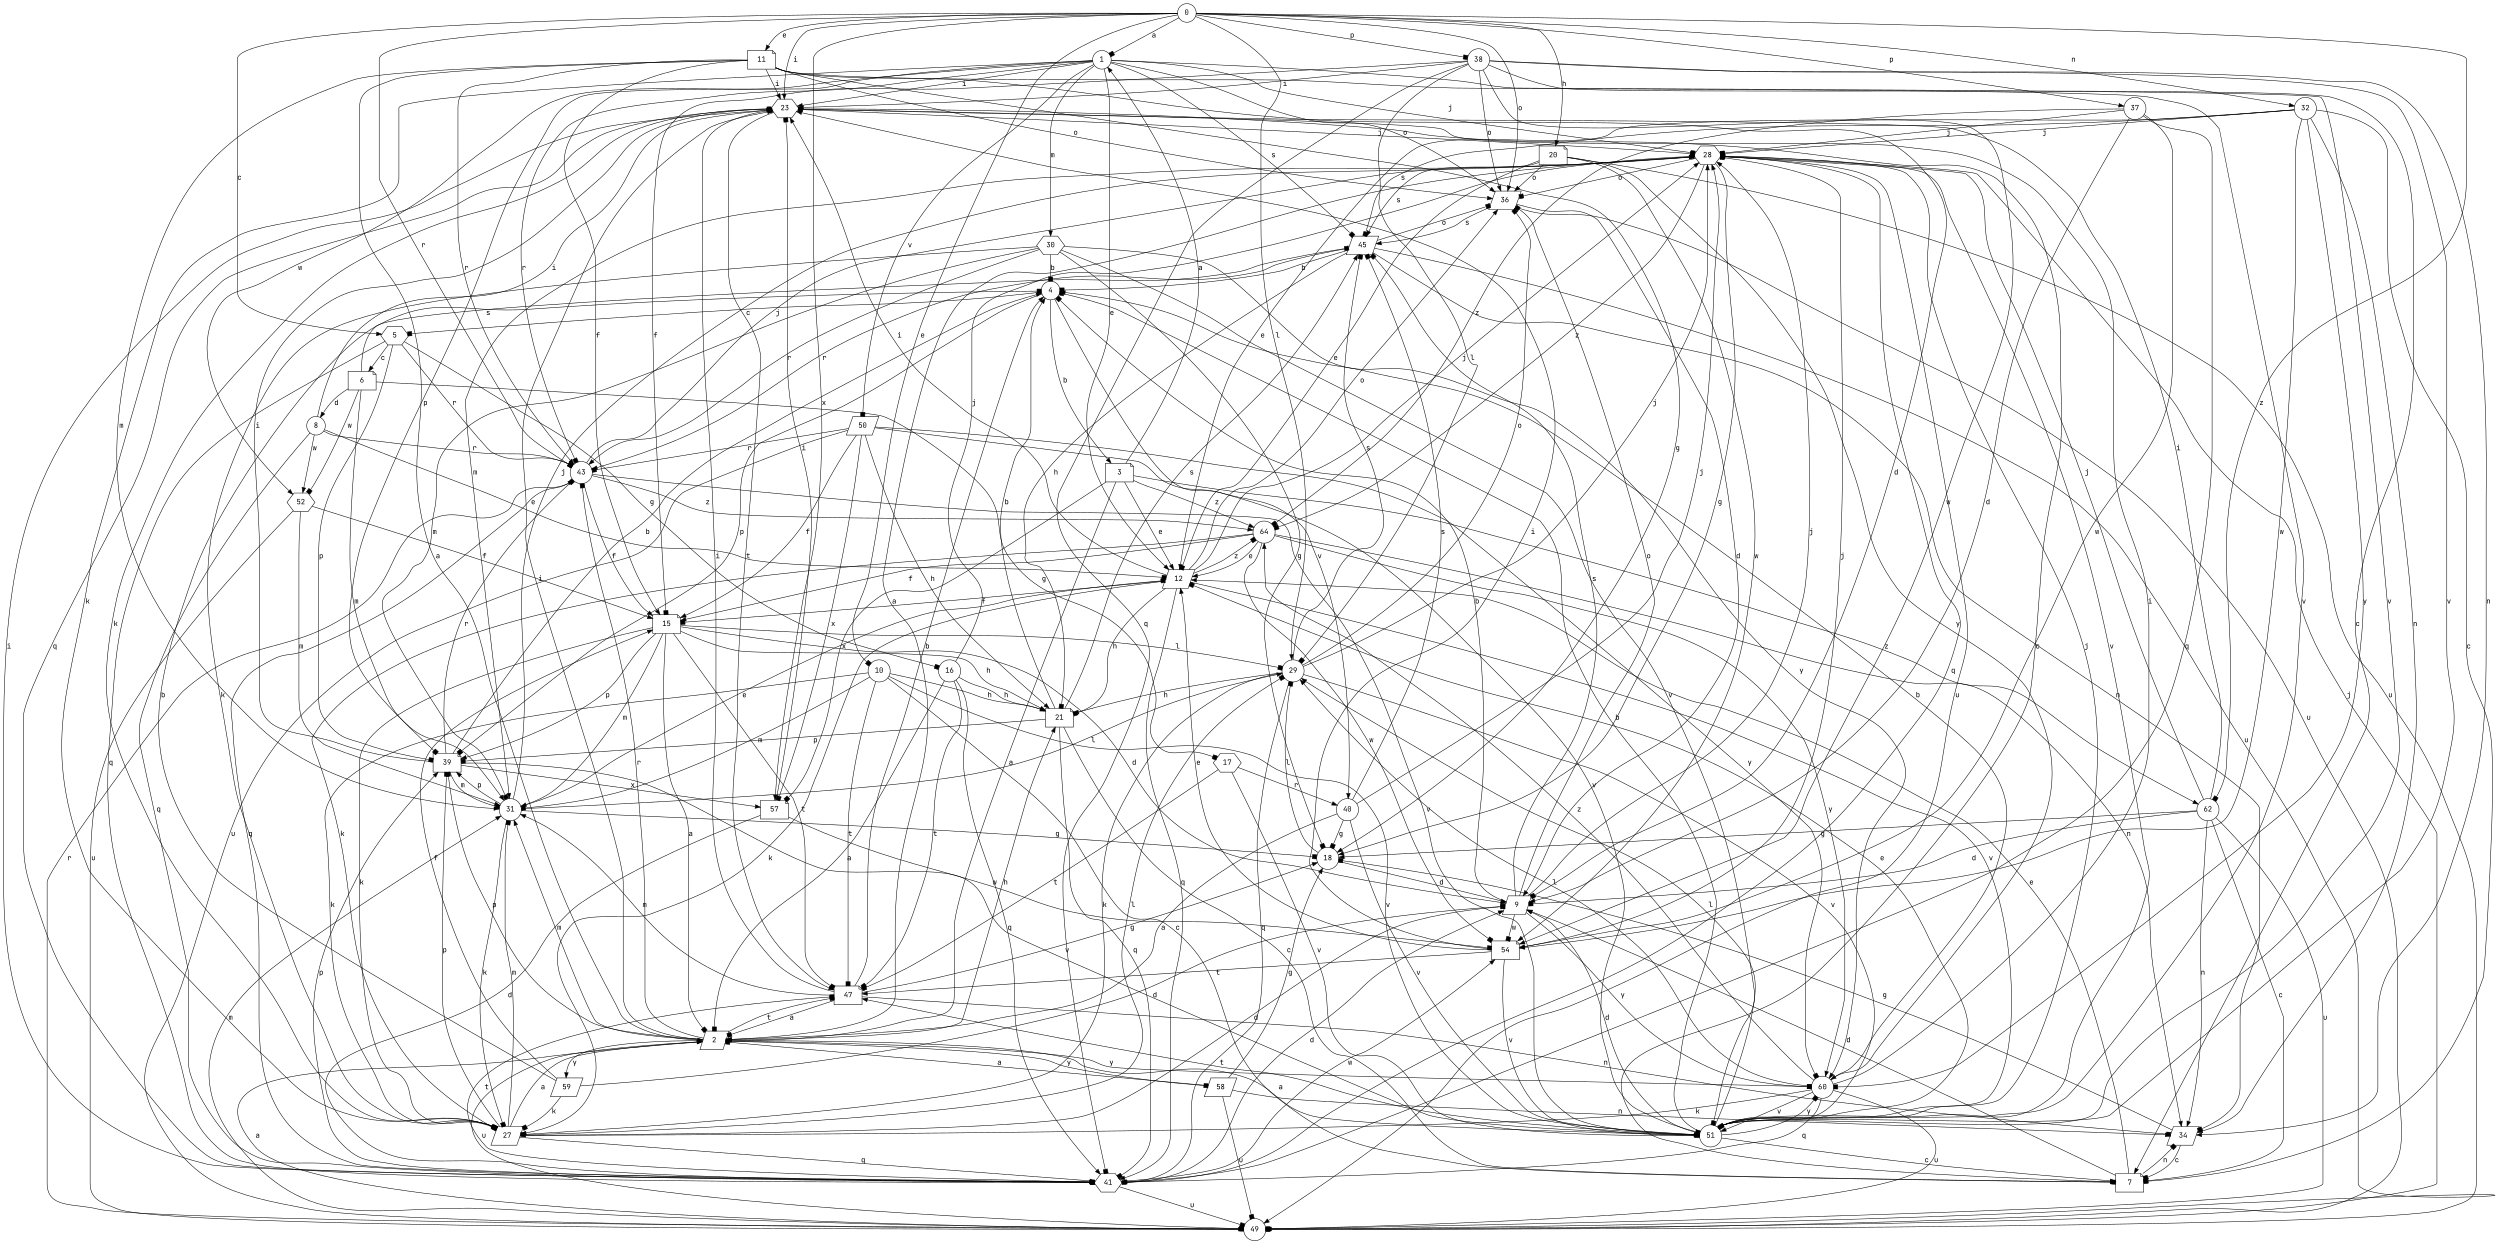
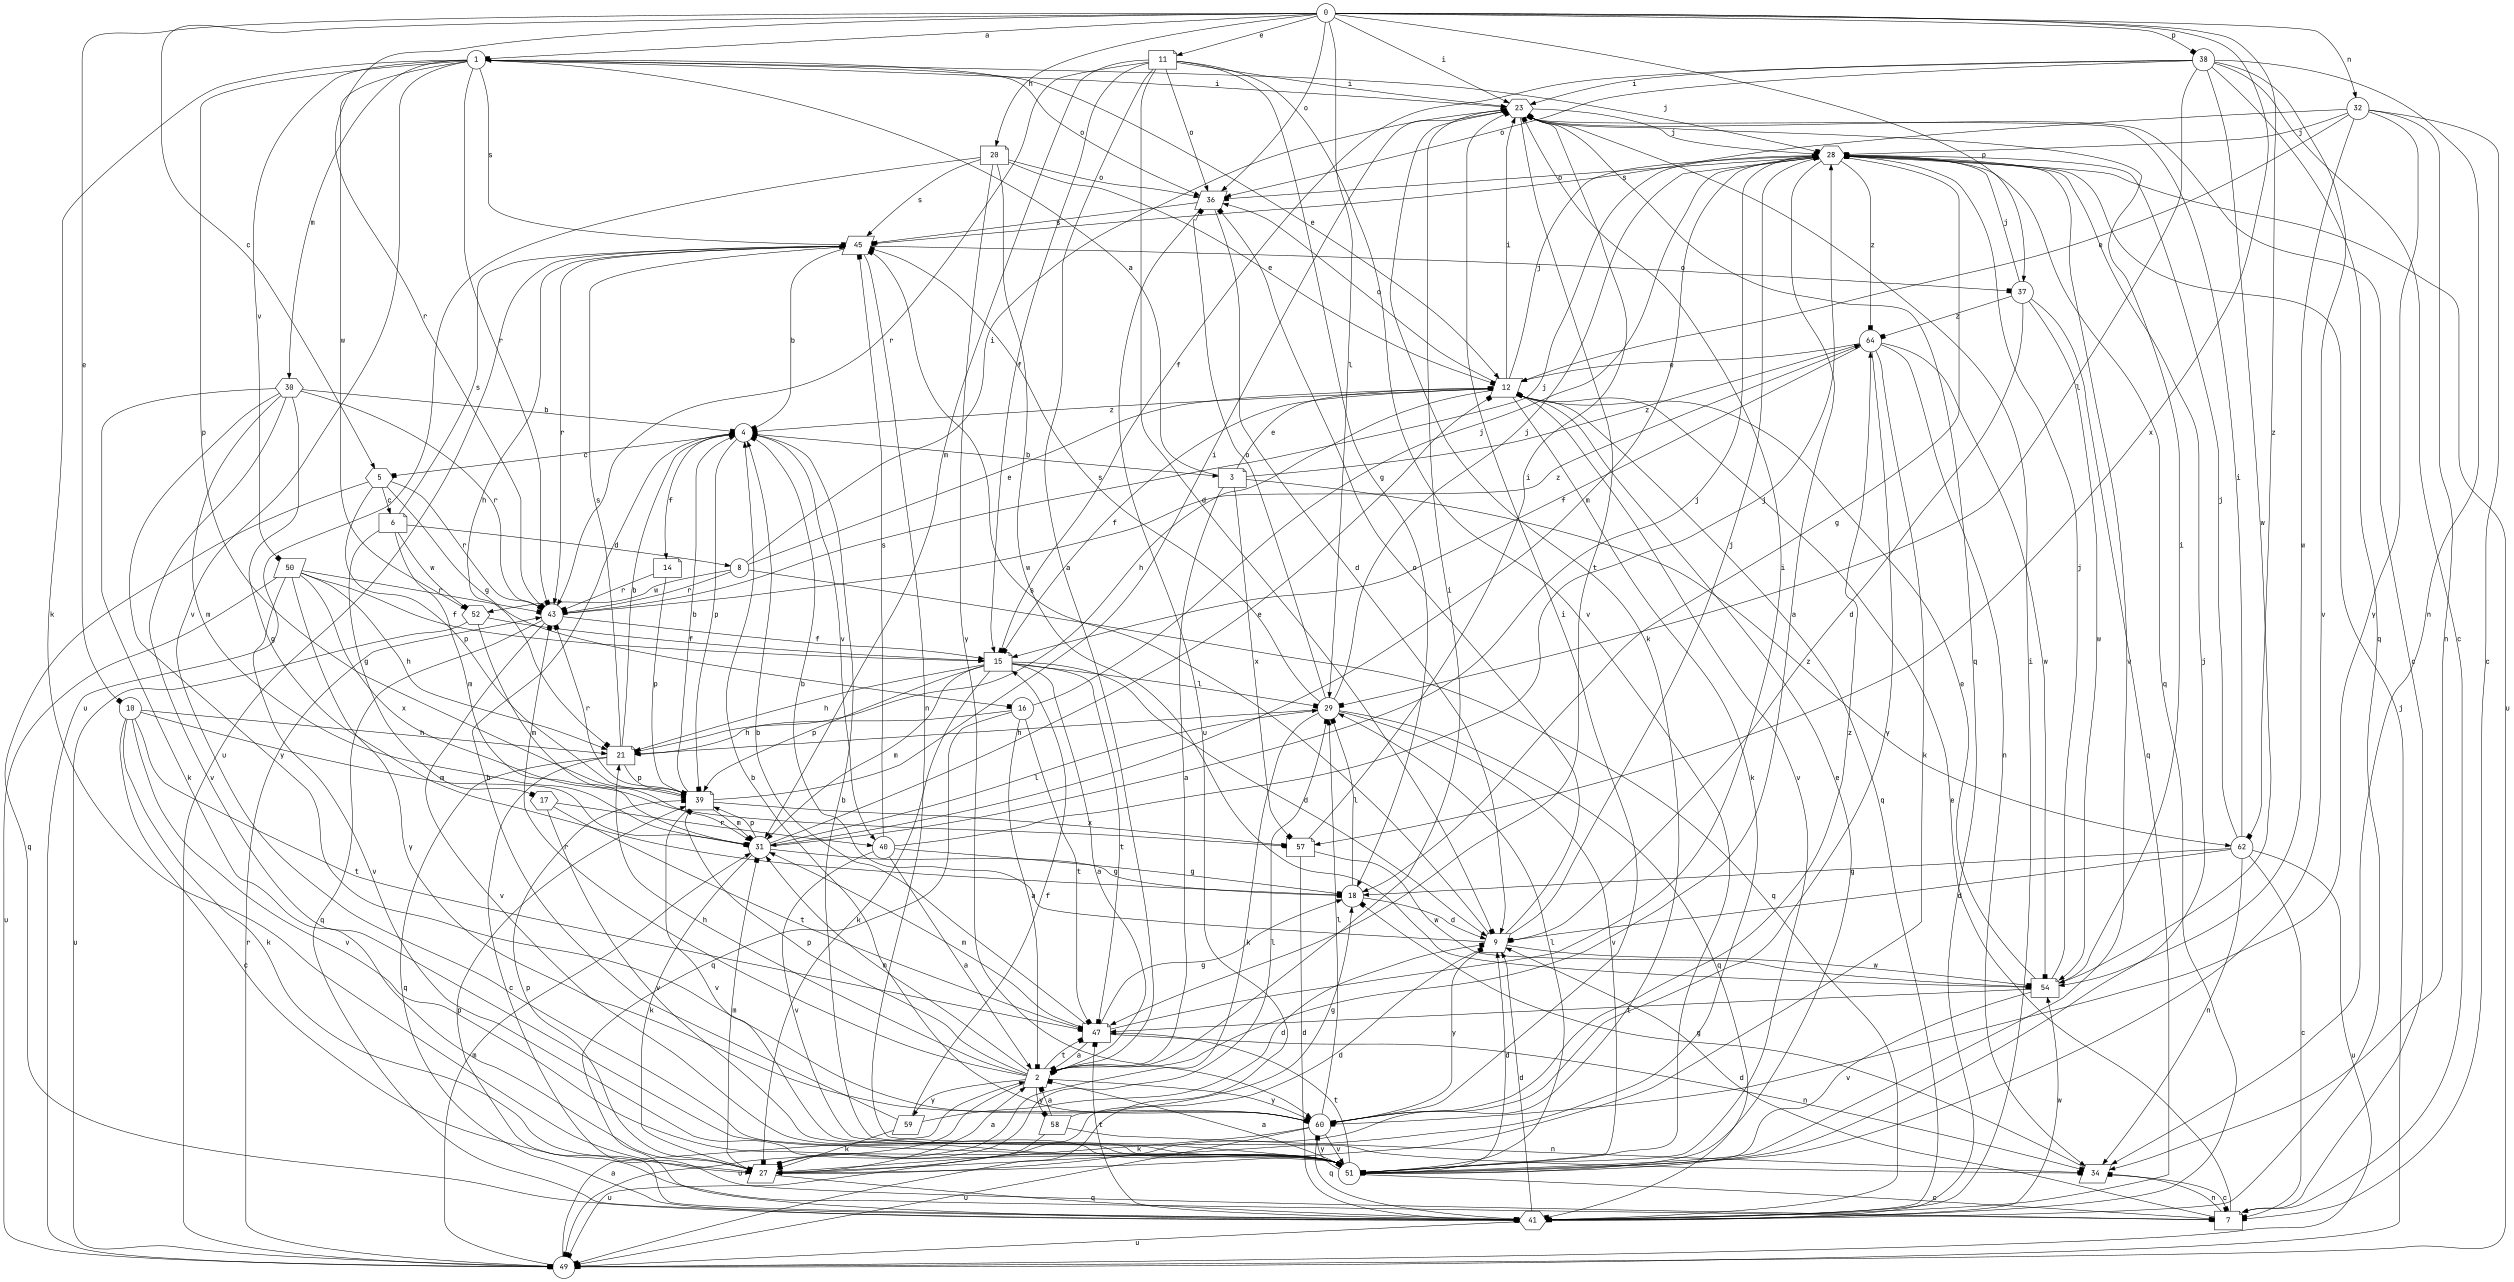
  strict digraph {
    fontname="JetBrains Mono"
    node [fontname="JetBrains Mono" shape=circle]
    edge [arrowhead=normal fontname="JetBrains Mono"]
    0
    1
    5 [shape=hexagon]
    10
    11 [shape=note]
    20 [shape=note]
    23 [shape=hexagon]
    29
    32
    36 [shape=parallelogram]
    37
    38
    43
    57 [shape=note]
    62
    12 [shape=parallelogram]
    n17 [label=28 shape=hexagon]
    27 [shape=parallelogram]
    30 [shape=hexagon]
    39 [shape=note]
    45 [shape=parallelogram]
    50 [shape=parallelogram]
    51
    52 [shape=hexagon]
    6 [shape=note]
    16
    41 [shape=hexagon]
    21 [shape=note]
    31
    47 [shape=note]
    7 [shape=note]
    2 [shape=parallelogram]
    9 [shape=parallelogram]
    15 [shape=note]
    18
    49
    60
    54 [shape=note]
    34 [shape=parallelogram]
    64
    4
    58 [shape=parallelogram]
    59 [shape=parallelogram]
    3 [shape=note]
+   14 [shape=note]
    40
    8
    17 [shape=hexagon]
    0 -> 1 [arrowhead=box label=a]
    0 -> 5 [label=c]
    0 -> 10 [arrowhead=box label=e]
    0 -> 11 [label=e]
    0 -> 20 [label=h]
    0 -> 23 [label=i]
    0 -> 29 [label=l]
    0 -> 32 [label=n]
    0 -> 36 [label=o]
    0 -> 37 [label=p]
    0 -> 38 [arrowhead=box label=p]
    0 -> 43 [arrowhead=box label=r]
    0 -> 57 [label=x]
    0 -> 62 [arrowhead=box label=z]
    1 -> 23 [label=i]
    1 -> 36 [label=o]
    1 -> 43 [arrowhead=box label=r]
    1 -> 12 [label=e]
    1 -> n17 [arrowhead=box label=j]
    1 -> 27 [label=k]
    1 -> 30 [label=m]
    1 -> 39 [arrowhead=box label=p]
    1 -> 45 [arrowhead=box label=s]
    1 -> 50 [arrowhead=box label=v]
    1 -> 51 [label=v]
    1 -> 52 [label=w]
    5 -> 43 [arrowhead=box label=r]
    5 -> 39 [arrowhead=box label=p]
    5 -> 6 [label=c]
    5 -> 16 [arrowhead=box label=g]
    5 -> 41 [arrowhead=box label=q]
    10 -> 27 [arrowhead=box label=k]
    10 -> 51 [label=v]
    10 -> 21 [label=h]
    10 -> 31 [arrowhead=box label=m]
    10 -> 47 [arrowhead=box label=t]
    10 -> 7 [arrowhead=box label=c]
    11 -> 23 [label=i]
    11 -> 36 [label=o]
    11 -> 43 [label=r]
    11 -> 51 [label=v]
    11 -> 31 [label=m]
    11 -> 2 [label=a]
    11 -> 9 [arrowhead=box label=d]
    11 -> 15 [label=f]
    11 -> 18 [label=g]
    20 -> 36 [label=o]
    20 -> 12 [arrowhead=box label=e]
    20 -> 45 [label=s]
    20 -> 49 [arrowhead=box label=u]
    20 -> 60 [label=y]
    20 -> 54 [label=w]
    23 -> n17 [arrowhead=box label=j]
    23 -> 27 [label=k]
    23 -> 41 [label=q]
    23 -> 47 [label=t]
    23 -> 7 [label=c]
    29 -> 36 [arrowhead=box label=o]
    29 -> n17 [label=j]
    29 -> 27 [arrowhead=box label=k]
    29 -> 45 [arrowhead=box label=s]
    29 -> 51 [label=v]
    29 -> 41 [arrowhead=box label=q]
    29 -> 21 [label=h]
    32 -> 12 [label=e]
    32 -> n17 [arrowhead=box label=j]
    32 -> 45 [arrowhead=box label=s]
    32 -> 7 [arrowhead=box label=c]
    32 -> 60 [arrowhead=box label=y]
    32 -> 54 [label=w]
    32 -> 34 [label=n]
    36 -> 45 [label=s]
    36 -> 9 [label=d]
    36 -> 49 [arrowhead=box label=u]
    37 -> n17 [arrowhead=box label=j]
    37 -> 41 [label=q]
    37 -> 9 [label=d]
    37 -> 54 [label=w]
    37 -> 64 [arrowhead=box label=z]
    38 -> 23 [label=i]
    38 -> 29 [arrowhead=box label=l]
    38 -> 36 [label=o]
    38 -> 51 [label=v]
    38 -> 41 [arrowhead=box label=q]
    38 -> 7 [label=c]
    38 -> 15 [arrowhead=box label=f]
    38 -> 54 [label=w]
    38 -> 34 [label=n]
    43 -> n17 [label=j]
    43 -> 51 [label=v]
    43 -> 41 [arrowhead=box label=q]
    43 -> 15 [label=f]
    43 -> 64 [label=z]
    57 -> 23 [arrowhead=box label=i]
    57 -> 41 [arrowhead=box label=d]
    57 -> 54 [arrowhead=box label=w]
    62 -> 23 [arrowhead=box label=i]
    62 -> n17 [arrowhead=box label=j]
    62 -> 7 [arrowhead=box label=c]
    62 -> 9 [arrowhead=box label=d]
    62 -> 18 [label=g]
    62 -> 49 [arrowhead=box label=u]
    62 -> 34 [label=n]
    12 -> 23 [label=i]
    12 -> 36 [label=o]
    12 -> n17 [label=j]
    12 -> 27 [label=k]
    12 -> 51 [arrowhead=box label=v]
    12 -> 41 [label=q]
    12 -> 21 [arrowhead=box label=h]
    12 -> 15 [arrowhead=box label=f]
-   12 -> 64 [arrowhead=box label=z]
+   12 -> 4 [arrowhead=box label=z]
    n17 -> 36 [arrowhead=box label=o]
    n17 -> 51 [label=v]
    n17 -> 41 [label=q]
    n17 -> 31 [label=m]
    n17 -> 2 [label=a]
    n17 -> 18 [label=g]
    n17 -> 49 [label=u]
    n17 -> 64 [arrowhead=box label=z]
    27 -> 29 [arrowhead=box label=l]
    27 -> 39 [arrowhead=box label=p]
    27 -> 41 [label=q]
    27 -> 31 [arrowhead=box label=m]
    27 -> 2 [label=a]
    27 -> 9 [arrowhead=box label=d]
    30 -> 43 [label=r]
    30 -> 27 [arrowhead=box label=k]
    30 -> 51 [arrowhead=box label=v]
    30 -> 31 [arrowhead=box label=m]
    30 -> 18 [arrowhead=box label=g]
    30 -> 60 [label=y]
    30 -> 4 [arrowhead=box label=b]
    39 -> 23 [arrowhead=box label=i]
    39 -> 43 [arrowhead=box label=r]
    39 -> 57 [label=x]
    39 -> 51 [arrowhead=box label=v]
    39 -> 31 [arrowhead=box label=m]
    39 -> 4 [label=b]
-   45 -> 36 [arrowhead=box label=o]
+   45 -> 37 [arrowhead=box label=o]
    45 -> 43 [label=r]
    45 -> 21 [arrowhead=box label=h]
    45 -> 49 [label=u]
    45 -> 34 [arrowhead=box label=n]
    45 -> 4 [arrowhead=box label=b]
    50 -> 43 [arrowhead=box label=r]
    50 -> 57 [arrowhead=box label=x]
    50 -> 51 [arrowhead=box label=v]
    50 -> 21 [label=h]
    50 -> 15 [label=f]
    50 -> 49 [arrowhead=box label=u]
    50 -> 60 [arrowhead=box label=y]
    51 -> 29 [label=l]
    51 -> 12 [arrowhead=box label=e]
    51 -> n17 [arrowhead=box label=j]
    51 -> 47 [label=t]
    51 -> 7 [label=c]
    51 -> 2 [arrowhead=box label=a]
    51 -> 9 [label=d]
    51 -> 60 [arrowhead=box label=y]
    51 -> 4 [arrowhead=box label=b]
    52 -> 31 [label=m]
    52 -> 15 [label=f]
    52 -> 49 [label=u]
    6 -> 45 [arrowhead=box label=s]
    6 -> 52 [arrowhead=box label=w]
    6 -> 31 [label=m]
    6 -> 8 [label=d]
    6 -> 17 [arrowhead=box label=g]
    16 -> n17 [arrowhead=box label=j]
    16 -> 41 [label=q]
    16 -> 21 [label=h]
    16 -> 47 [arrowhead=box label=t]
    16 -> 2 [arrowhead=box label=a]
    41 -> 23 [label=i]
    41 -> 39 [label=p]
    41 -> 47 [arrowhead=box label=t]
    41 -> 9 [label=d]
    41 -> 49 [arrowhead=box label=u]
    41 -> 54 [label=w]
    21 -> 39 [arrowhead=box label=p]
    21 -> 45 [label=s]
    21 -> 41 [arrowhead=box label=q]
    21 -> 7 [label=c]
    21 -> 4 [label=b]
    31 -> 29 [label=l]
    31 -> 12 [arrowhead=box label=e]
    31 -> n17 [label=j]
    31 -> 27 [arrowhead=box label=k]
    31 -> 39 [label=p]
    31 -> 18 [arrowhead=box label=g]
    47 -> 23 [arrowhead=box label=i]
    47 -> 31 [label=m]
    47 -> 2 [arrowhead=box label=a]
    47 -> 18 [label=g]
    47 -> 34 [arrowhead=box label=n]
    47 -> 4 [label=b]
    7 -> 12 [label=e]
    7 -> 9 [label=d]
    7 -> 34 [arrowhead=box label=n]
    2 -> 23 [label=i]
    2 -> 43 [arrowhead=box label=r]
    2 -> 39 [arrowhead=box label=p]
    2 -> 21 [label=h]
    2 -> 31 [label=m]
    2 -> 47 [arrowhead=box label=t]
    2 -> 49 [arrowhead=box label=u]
    2 -> 60 [arrowhead=box label=y]
    2 -> 58 [arrowhead=box label=y]
    2 -> 59 [label=y]
    9 -> 36 [arrowhead=box label=o]
    9 -> n17 [label=j]
    9 -> 45 [arrowhead=box label=s]
    9 -> 60 [arrowhead=box label=y]
    9 -> 54 [arrowhead=box label=w]
    9 -> 4 [arrowhead=box label=b]
    15 -> 29 [arrowhead=box label=l]
    15 -> 27 [arrowhead=box label=k]
    15 -> 39 [label=p]
    15 -> 21 [label=h]
    15 -> 31 [label=m]
    15 -> 47 [arrowhead=box label=t]
    15 -> 2 [arrowhead=box label=a]
    15 -> 9 [label=d]
    18 -> 29 [arrowhead=box label=l]
    18 -> 9 [label=d]
    49 -> 43 [label=r]
    49 -> n17 [arrowhead=box label=j]
    49 -> 31 [label=m]
    49 -> 2 [label=a]
    60 -> 23 [arrowhead=box label=i]
    60 -> 29 [label=l]
    60 -> 27 [label=k]
    60 -> 51 [label=v]
    60 -> 41 [label=q]
    60 -> 49 [label=u]
    60 -> 64 [label=z]
    60 -> 4 [label=b]
    54 -> 23 [label=i]
    54 -> 12 [label=e]
    54 -> n17 [arrowhead=box label=j]
    54 -> 51 [arrowhead=box label=v]
    54 -> 47 [label=t]
    34 -> 7 [arrowhead=box label=c]
    34 -> 18 [arrowhead=box label=g]
    64 -> 12 [label=e]
    64 -> 27 [label=k]
    64 -> 15 [label=f]
    64 -> 60 [label=y]
    64 -> 54 [arrowhead=box label=w]
    64 -> 34 [label=n]
    4 -> 5 [arrowhead=box label=c]
    4 -> 39 [arrowhead=box label=p]
    4 -> 3 [label=b]
+   4 -> 14 [label=f]
    4 -> 40 [label=v]
    58 -> 2 [arrowhead=box label=a]
    58 -> 18 [label=g]
    58 -> 49 [arrowhead=box label=u]
    58 -> 34 [label=n]
    59 -> 27 [arrowhead=box label=k]
    59 -> 9 [arrowhead=box label=d]
    59 -> 15 [label=f]
    59 -> 4 [arrowhead=box label=b]
    3 -> 1 [label=a]
    3 -> 57 [arrowhead=box label=x]
    3 -> 62 [label=z]
    3 -> 12 [label=e]
    3 -> 2 [label=a]
    3 -> 64 [label=z]
+   14 -> 43 [arrowhead=box label=r]
+   14 -> 39 [arrowhead=box label=p]
    40 -> n17 [label=j]
    40 -> 45 [arrowhead=box label=s]
    40 -> 51 [label=v]
    40 -> 2 [label=a]
    40 -> 18 [arrowhead=box label=g]
    8 -> 23 [arrowhead=box label=i]
    8 -> 43 [arrowhead=box label=r]
    8 -> 12 [arrowhead=box label=e]
    8 -> 52 [label=w]
    8 -> 41 [arrowhead=box label=q]
    17 -> 51 [label=v]
    17 -> 47 [arrowhead=box label=t]
    17 -> 40 [label=r]
  }
